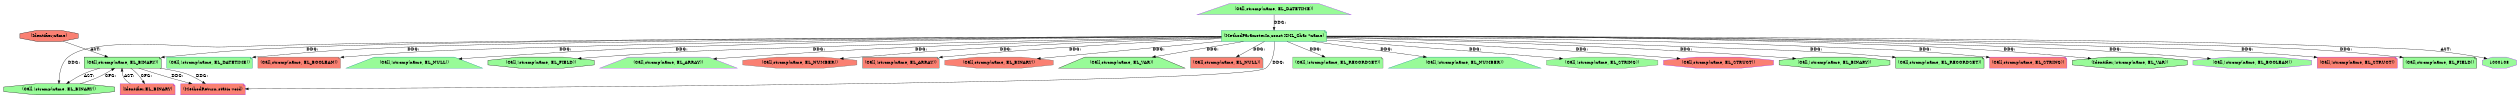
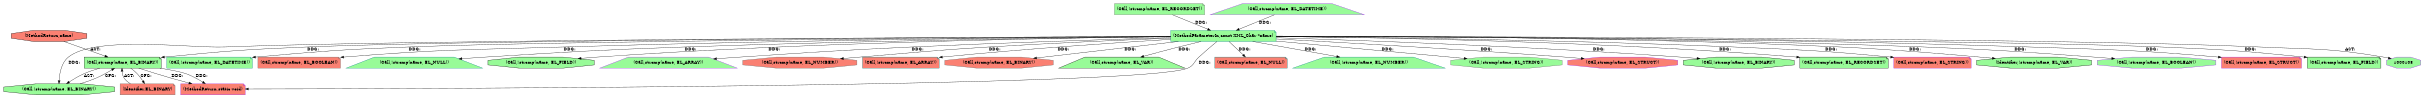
  digraph {
    node [color=black fillcolor=palegreen shape=note style=filled]
    n1 [label="(Call,strcmp(name, EL_BINARY))"]
    n2 [color=purple fillcolor=salmon label="(MethodReturn,static void)"]
-   n3 [color=purple fillcolor=salmon label="(Identifier,EL_BINARY)"]
+   n3 [color=gray40 fillcolor=salmon label="(Identifier,EL_BINARY)"]
    n4 [label="(Call,!strcmp(name, EL_BINARY))" shape=octagon]
    n5 [color=teal label="(MethodParameterIn,const XML_Char *name)"]
    n6 [color=teal label="(Call,!strcmp(name, EL_DATETIME))"]
    n7 [color=gray40 fillcolor=salmon label="(Call,strcmp(name, EL_BOOLEAN))"]
    n8 [color=teal label="(Call,!strcmp(name, EL_NULL))" shape=trapezium]
    n9 [label="(Call,!strcmp(name, EL_FIELD))" shape=octagon]
    n10 [color=purple label="(Call,strcmp(name, EL_ARRAY))" shape=trapezium]
    n11 [color=gray40 fillcolor=salmon label="(Call,strcmp(name, EL_NUMBER))" shape=octagon]
    n12 [color=teal fillcolor=salmon label="(Call,!strcmp(name, EL_ARRAY))"]
    n13 [color=gray40 fillcolor=salmon label="(Call,strcmp(name, EL_BINARY))" shape=octagon]
    n14 [label="(Call,strcmp(name, EL_VAR))" shape=trapezium]
    n15 [color=teal fillcolor=salmon label="(Call,strcmp(name, EL_NULL))"]
    n16 [color=gray40 label="(Call,!strcmp(name, EL_RECORDSET))"]
    n17 [color=teal label="(Call,!strcmp(name, EL_NUMBER))" shape=trapezium]
    n18 [color=gray40 label="(Call,!strcmp(name, EL_STRING))" shape=octagon]
    n19 [color=purple fillcolor=salmon label="(Call,strcmp(name, EL_STRUCT))" shape=octagon]
    n20 [label="(Call,!strcmp(name, EL_BINARY))" shape=octagon]
    n21 [label="(Call,strcmp(name, EL_RECORDSET))"]
    n22 [color=purple fillcolor=salmon label="(Call,strcmp(name, EL_STRING))"]
    n23 [label="(Identifier,!strcmp(name, EL_VAR))" shape=octagon]
    n24 [color=purple label="(Call,!strcmp(name, EL_BOOLEAN))" shape=octagon]
    n25 [color=purple fillcolor=salmon label="(Call,!strcmp(name, EL_STRUCT))"]
    n26 [label="(Call,strcmp(name, EL_FIELD))"]
    1000108 [color=purple shape=octagon]
    n28 [color=purple label="(Call,strcmp(name, EL_DATETIME))" shape=trapezium]
-   n29 [fillcolor=salmon label="(Identifier,name)" shape=octagon]
+   n29 [fillcolor=salmon label="(MethodReturn,name)" shape=octagon]
    n1 -> n2 [label="DDG: "]
    n1 -> n2 [label="DDG: "]
    n1 -> n3 [label="CFG: "]
    n1 -> n4 [label="AST: "]
    n3 -> n1 [label="AST: "]
    n4 -> n1 [label="CFG: "]
    n5 -> n1 [label="DDG: "]
    n5 -> n2 [label="DDG: "]
    n5 -> n4 [label="DDG: "]
    n5 -> n6 [label="DDG: "]
    n5 -> n7 [label="DDG: "]
    n5 -> n8 [label="DDG: "]
    n5 -> n9 [label="DDG: "]
    n5 -> n10 [label="DDG: "]
    n5 -> n11 [label="DDG: "]
    n5 -> n12 [label="DDG: "]
    n5 -> n13 [label="DDG: "]
    n5 -> n14 [label="DDG: "]
    n5 -> n15 [label="DDG: "]
-   n5 -> n16 [label="DDG: "]
+   n16 -> n5 [label="DDG: "]
    n5 -> n17 [label="DDG: "]
    n5 -> n18 [label="DDG: "]
    n5 -> n19 [label="DDG: "]
    n5 -> n20 [label="DDG: "]
    n5 -> n21 [label="DDG: "]
    n5 -> n22 [label="DDG: "]
    n5 -> n23 [label="DDG: "]
    n5 -> n24 [label="DDG: "]
    n5 -> n25 [label="DDG: "]
    n5 -> n26 [label="DDG: "]
    n5 -> 1000108 [label="AST: "]
    n28 -> n5 [label="DDG: "]
    n29 -> n1 [label="AST: "]
  }
